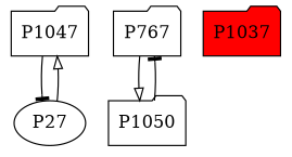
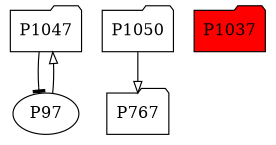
  digraph {
    node [shape=folder]
    edge [arrowhead=tee]
    P1047
-   P97 [shape=ellipse label=P27]
+   P97 [shape=ellipse]
    P767
    P1050
    P1037 [fillcolor=red style=filled]
    P1047 -> P97
    P97 -> P1047 [arrowhead=onormal]
-   P767 -> P1050 [arrowhead=onormal]
-   P1050 -> P767
+   P1050 -> P767 [arrowhead=onormal]
  }
